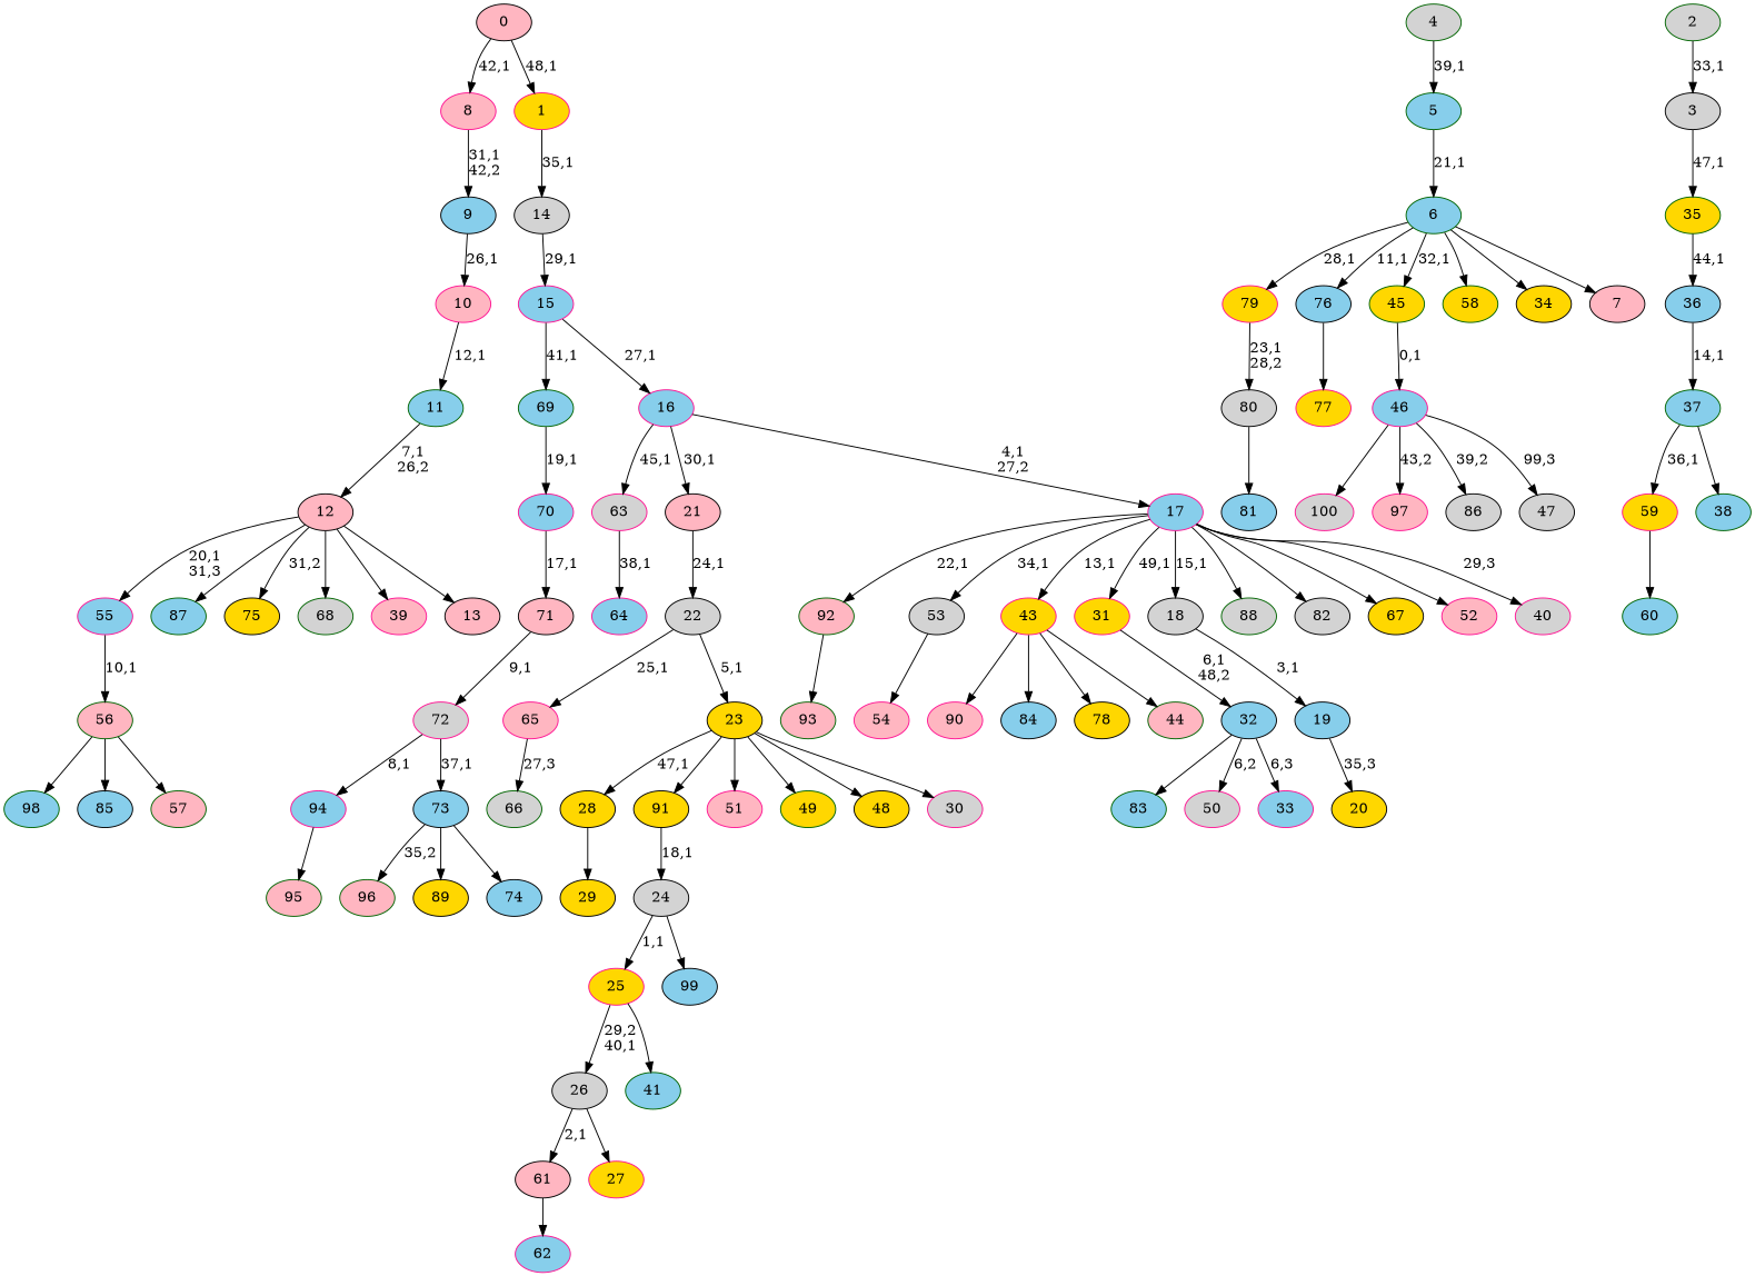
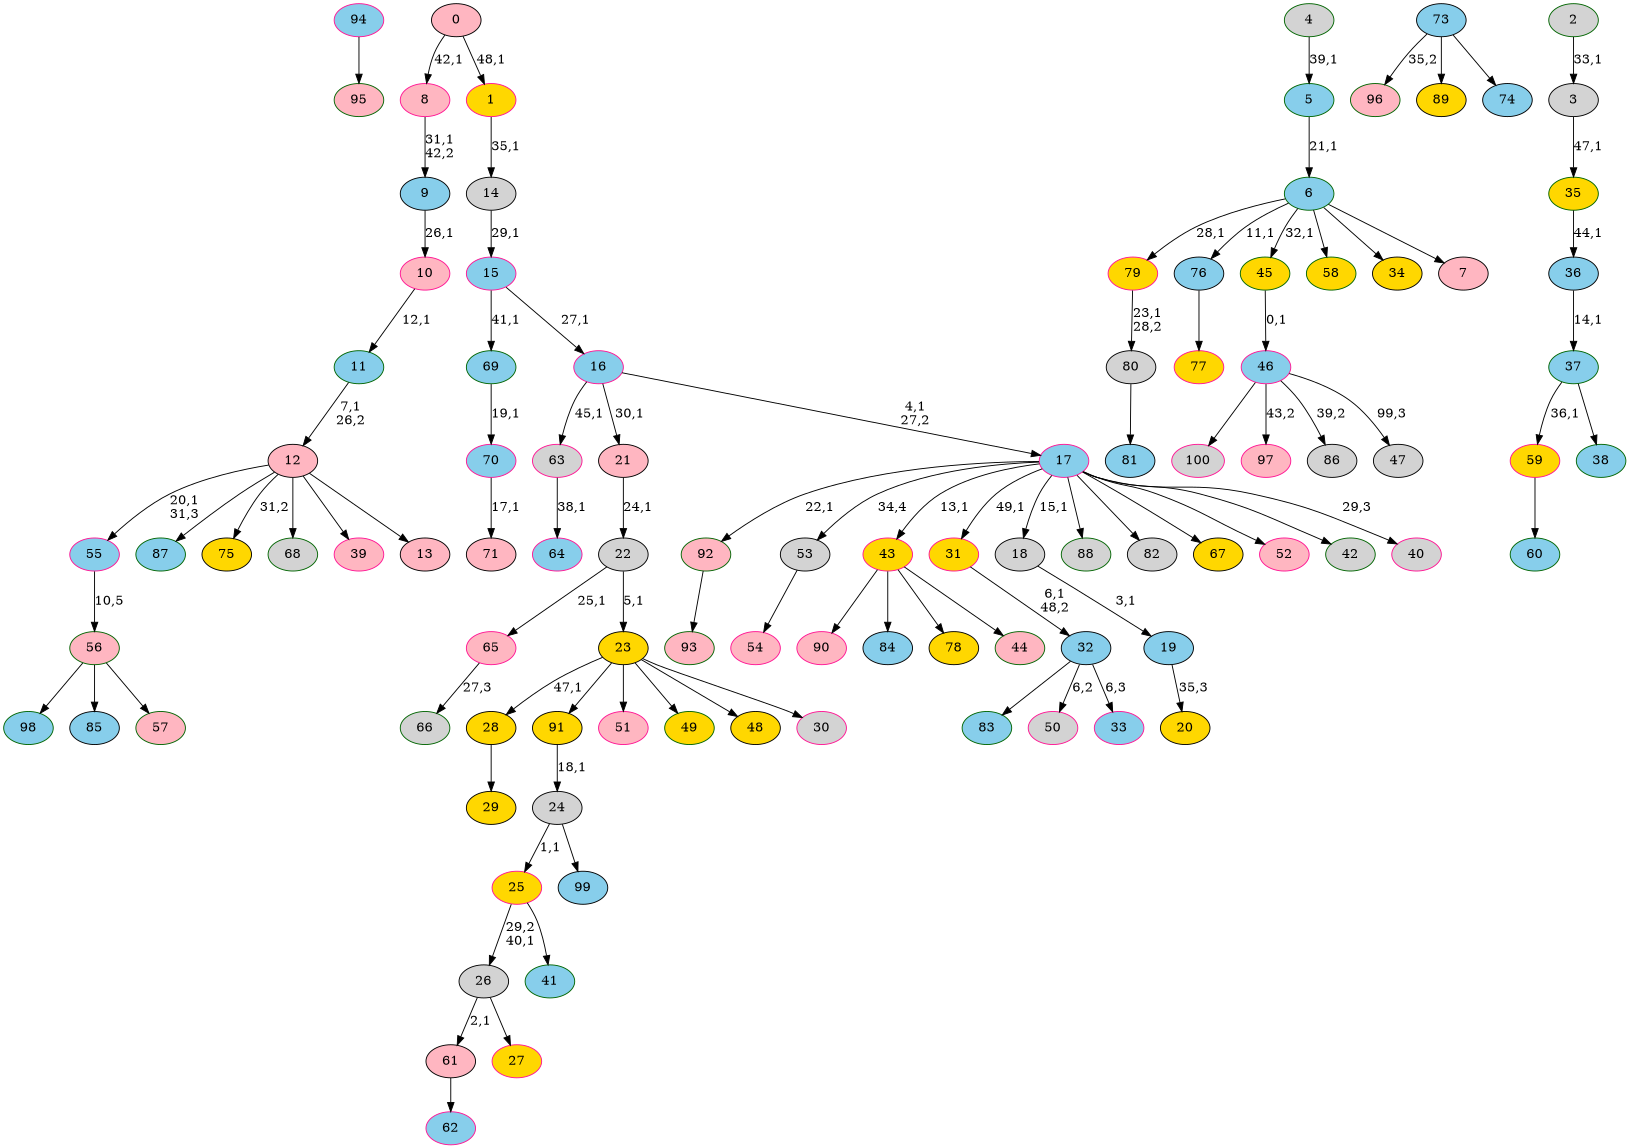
  digraph {
    node [color=black fillcolor=skyblue style=filled]
    94 [color=deeppink]
    95 [color=darkgreen fillcolor=lightpink]
    92 [color=darkgreen fillcolor=lightpink]
    93 [color=darkgreen fillcolor=lightpink]
    80 [fillcolor=lightgrey]
    81
    79 [color=deeppink fillcolor=gold]
    77 [color=deeppink fillcolor=gold]
    76
    96 [color=darkgreen fillcolor=lightpink]
    73
    89 [fillcolor=gold]
    74
-   72 [color=deeppink fillcolor=lightgrey]
    71 [fillcolor=lightpink]
    70 [color=deeppink]
    69 [color=darkgreen]
    65 [color=deeppink fillcolor=lightpink]
    66 [color=darkgreen fillcolor=lightgrey]
    64 [color=deeppink]
    63 [color=deeppink fillcolor=lightgrey]
    61 [fillcolor=lightpink]
    62 [color=deeppink]
    59 [color=deeppink fillcolor=gold]
    60 [color=darkgreen]
    56 [color=darkgreen fillcolor=lightpink]
    98 [color=darkgreen]
    85
    57 [color=darkgreen fillcolor=lightpink]
    55 [color=deeppink]
    53 [fillcolor=lightgrey]
    54 [color=deeppink fillcolor=lightpink]
    46 [color=deeppink]
    100 [color=deeppink fillcolor=lightgrey]
    97 [color=deeppink fillcolor=lightpink]
    86 [fillcolor=lightgrey]
    47 [fillcolor=lightgrey]
    45 [color=darkgreen fillcolor=gold]
    43 [color=deeppink fillcolor=gold]
    90 [color=deeppink fillcolor=lightpink]
    84
    78 [fillcolor=gold]
    44 [color=darkgreen fillcolor=lightpink]
    37 [color=darkgreen]
    38 [color=darkgreen]
    36
    35 [color=darkgreen fillcolor=gold]
    83 [color=darkgreen]
    32
    50 [color=deeppink fillcolor=lightgrey]
    33 [color=deeppink]
    31 [color=deeppink fillcolor=gold]
    28 [fillcolor=gold]
    29 [fillcolor=gold]
    26 [fillcolor=lightgrey]
    27 [color=deeppink fillcolor=gold]
    25 [color=deeppink fillcolor=gold]
    41 [color=darkgreen]
    24 [fillcolor=lightgrey]
    99
    23 [fillcolor=gold]
    91 [fillcolor=gold]
    51 [color=deeppink fillcolor=lightpink]
    49 [color=darkgreen fillcolor=gold]
    48 [fillcolor=gold]
    30 [color=deeppink fillcolor=lightgrey]
    22 [fillcolor=lightgrey]
    21 [fillcolor=lightpink]
    20 [fillcolor=gold]
    19
    18 [fillcolor=lightgrey]
    17 [color=deeppink]
    88 [color=darkgreen fillcolor=lightgrey]
    82 [fillcolor=lightgrey]
    67 [fillcolor=gold]
    52 [color=deeppink fillcolor=lightpink]
+   42 [color=darkgreen fillcolor=lightgrey]
    40 [color=deeppink fillcolor=lightgrey]
    16 [color=deeppink]
    15 [color=deeppink]
    14 [fillcolor=lightgrey]
    12 [fillcolor=lightpink]
    87 [color=darkgreen]
    75 [fillcolor=gold]
    68 [color=darkgreen fillcolor=lightgrey]
    39 [color=deeppink fillcolor=lightpink]
    13 [fillcolor=lightpink]
    11 [color=darkgreen]
    10 [color=deeppink fillcolor=lightpink]
    9
    8 [color=deeppink fillcolor=lightpink]
    6 [color=darkgreen]
    58 [color=darkgreen fillcolor=gold]
    34 [fillcolor=gold]
    7 [fillcolor=lightpink]
    5 [color=darkgreen]
    4 [color=darkgreen fillcolor=lightgrey]
    3 [fillcolor=lightgrey]
    2 [color=darkgreen fillcolor=lightgrey]
    1 [color=deeppink fillcolor=gold]
    0 [fillcolor=lightpink]
    94 -> 95
    92 -> 93
    80 -> 81
    79 -> 80 [label="23,1\n28,2"]
    76 -> 77
    73 -> 96 [label="35,2"]
    73 -> 89
    73 -> 74
-   72 -> 94 [label="8,1"]
-   72 -> 73 [label="37,1"]
-   71 -> 72 [label="9,1"]
    70 -> 71 [label="17,1"]
    69 -> 70 [label="19,1"]
    65 -> 66 [label="27,3"]
    63 -> 64 [label="38,1"]
    61 -> 62
    59 -> 60
    56 -> 98
    56 -> 85
    56 -> 57
-   55 -> 56 [label="10,1"]
+   55 -> 56 [label="10,5"]
    53 -> 54
    46 -> 100
    46 -> 97 [label="43,2"]
    46 -> 86 [label="39,2"]
    46 -> 47 [label="99,3"]
    45 -> 46 [label="0,1"]
    43 -> 90
    43 -> 84
    43 -> 78
    43 -> 44
    37 -> 59 [label="36,1"]
    37 -> 38
    36 -> 37 [label="14,1"]
    35 -> 36 [label="44,1"]
    32 -> 83
    32 -> 50 [label="6,2"]
    32 -> 33 [label="6,3"]
    31 -> 32 [label="6,1\n48,2"]
    28 -> 29
    26 -> 61 [label="2,1"]
    26 -> 27
    25 -> 26 [label="29,2\n40,1"]
    25 -> 41
    24 -> 25 [label="1,1"]
    24 -> 99
    23 -> 28 [label="47,1"]
    23 -> 91
    23 -> 51
    23 -> 49
    23 -> 48
    23 -> 30
    91 -> 24 [label="18,1"]
    22 -> 65 [label="25,1"]
    22 -> 23 [label="5,1"]
    21 -> 22 [label="24,1"]
    19 -> 20 [label="35,3"]
    18 -> 19 [label="3,1"]
    17 -> 92 [label="22,1"]
-   17 -> 53 [label="34,1"]
+   17 -> 53 [label="34,4"]
    17 -> 43 [label="13,1"]
    17 -> 31 [label="49,1"]
    17 -> 18 [label="15,1"]
    17 -> 88
    17 -> 82
    17 -> 67
    17 -> 52
+   17 -> 42
    17 -> 40 [label="29,3"]
    16 -> 63 [label="45,1"]
    16 -> 21 [label="30,1"]
    16 -> 17 [label="4,1\n27,2"]
    15 -> 69 [label="41,1"]
    15 -> 16 [label="27,1"]
    14 -> 15 [label="29,1"]
    12 -> 55 [label="20,1\n31,3"]
    12 -> 87
    12 -> 75 [label="31,2"]
    12 -> 68
    12 -> 39
    12 -> 13
    11 -> 12 [label="7,1\n26,2"]
    10 -> 11 [label="12,1"]
    9 -> 10 [label="26,1"]
    8 -> 9 [label="31,1\n42,2"]
    6 -> 79 [label="28,1"]
    6 -> 76 [label="11,1"]
    6 -> 45 [label="32,1"]
    6 -> 58
    6 -> 34
    6 -> 7
    5 -> 6 [label="21,1"]
    4 -> 5 [label="39,1"]
    3 -> 35 [label="47,1"]
    2 -> 3 [label="33,1"]
    1 -> 14 [label="35,1"]
    0 -> 8 [label="42,1"]
    0 -> 1 [label="48,1"]
  }
